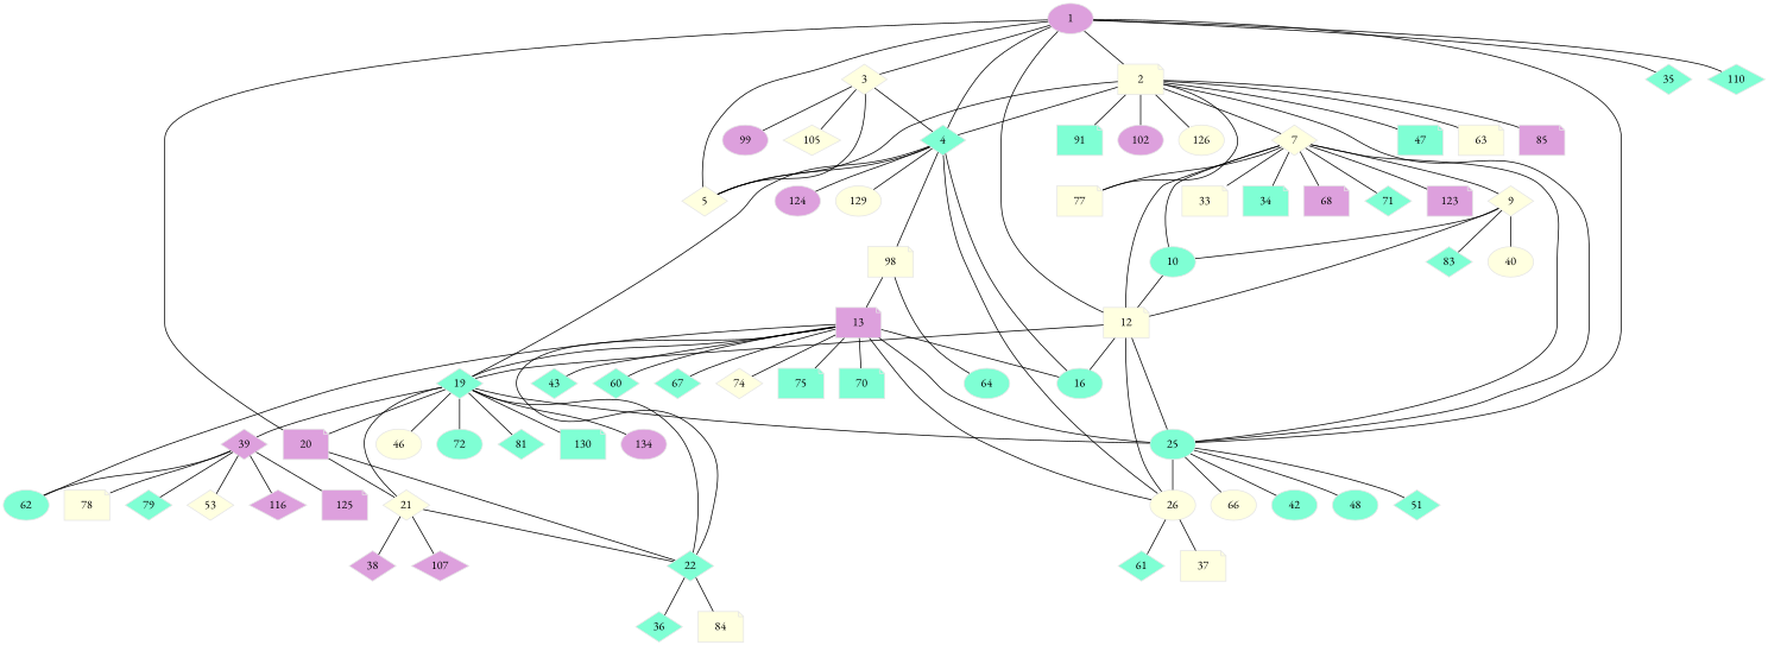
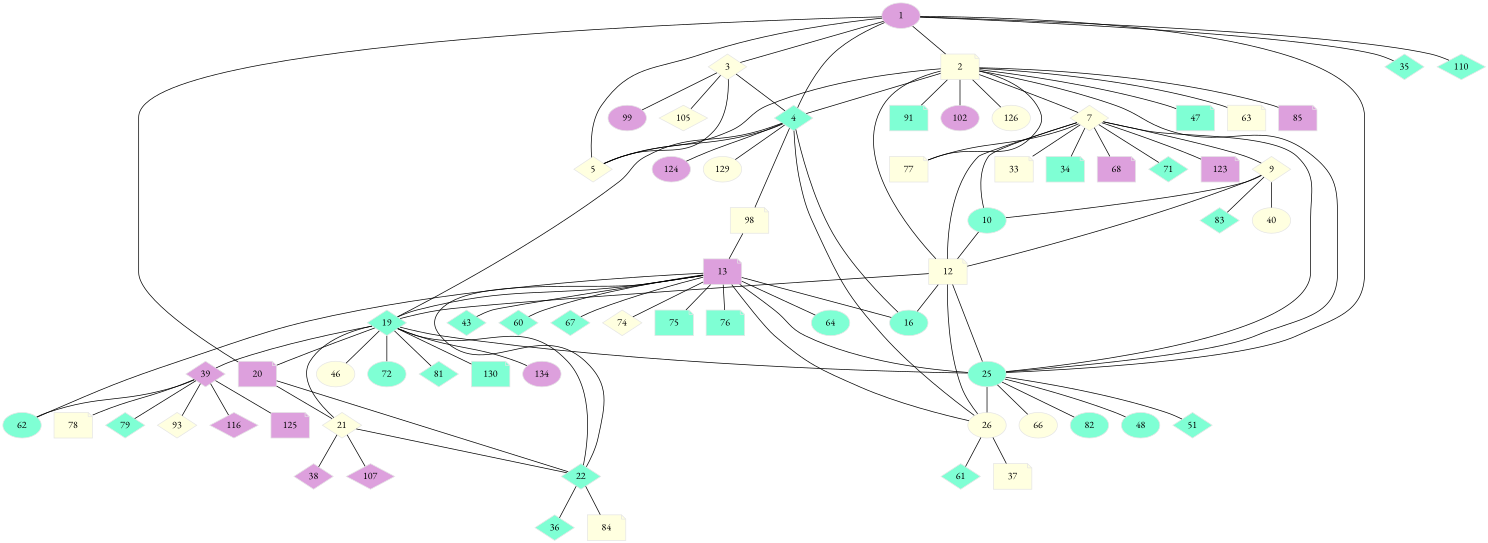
  graph {
    fontname="EB Garamond"
    node [color=gray90 fillcolor=aquamarine fontname="EB Garamond" shape=diamond style=filled]
    edge [fontname="EB Garamond"]
    1 [fillcolor=plum shape=ellipse super="+44"]
    2 [fillcolor=lightyellow shape=note super="+6+41"]
    3 [fillcolor=lightyellow]
    4 [super="+118"]
    5 [fillcolor=lightyellow]
    12 [fillcolor=lightyellow shape=note super="+57"]
    20 [fillcolor=plum shape=note super="+97"]
    25 [shape=ellipse super="+30+95+101+28+65"]
    35
    110
    7 [fillcolor=lightyellow super="+11+8"]
    47 [shape=note]
    63 [fillcolor=lightyellow shape=note super="+120"]
    77 [fillcolor=lightyellow shape=note super="+80"]
    85 [fillcolor=plum shape=note]
    91 [shape=note]
    102 [fillcolor=plum shape=ellipse]
    126 [fillcolor=lightyellow shape=ellipse]
    99 [fillcolor=plum shape=ellipse]
    105 [fillcolor=lightyellow]
    16 [shape=ellipse super="+92"]
    19 [super="+96+23+32"]
    26 [fillcolor=lightyellow shape=ellipse super="+27"]
    98 [fillcolor=lightyellow shape=note super="+109"]
    124 [fillcolor=plum shape=ellipse]
    129 [fillcolor=lightyellow shape=ellipse]
    22
    21 [fillcolor=lightyellow]
-   42 [shape=ellipse]
+   42 [shape=ellipse label=82]
    48 [shape=ellipse]
    51
    66 [fillcolor=lightyellow shape=ellipse]
    9 [fillcolor=lightyellow]
    10 [shape=ellipse]
    33 [fillcolor=lightyellow shape=note]
    34 [shape=note]
    68 [fillcolor=plum shape=note]
    71
    123 [fillcolor=plum shape=note]
    13 [fillcolor=plum shape=note super="+69+31+45+15+14"]
    43
    60
    62 [shape=ellipse super="+100"]
    64 [shape=ellipse]
    67
    74 [fillcolor=lightyellow]
    75 [shape=note]
-   76 [shape=note label=70]
+   76 [shape=note]
    39 [fillcolor=plum super="+50+112"]
    46 [fillcolor=lightyellow shape=ellipse super="+122"]
    72 [shape=ellipse]
    81 [super="+111"]
    130 [shape=note]
    134 [fillcolor=plum shape=ellipse]
    37 [fillcolor=lightyellow shape=note]
    61
    40 [fillcolor=lightyellow shape=ellipse]
    83
    36
    84 [fillcolor=lightyellow shape=note]
    38 [fillcolor=plum]
    107 [fillcolor=plum]
    78 [fillcolor=lightyellow shape=note]
    79
-   93 [fillcolor=lightyellow label=53]
+   93 [fillcolor=lightyellow]
    116 [fillcolor=plum]
    125 [fillcolor=plum shape=note]
    1 -- 2 [weight=2]
    1 -- 3
    1 -- 4
    1 -- 5
-   1 -- 12
+   2 -- 12
    1 -- 20
    1 -- 25
    1 -- 35
    1 -- 110
    2 -- 4 [weight=2]
    2 -- 5 [weight=2]
    2 -- 25
    2 -- 7 [weight=2]
    2 -- 47
    2 -- 63
    2 -- 77
    2 -- 85
    2 -- 91
    2 -- 102
    2 -- 126
    3 -- 4
    3 -- 5
    3 -- 99
    3 -- 105
    4 -- 5
    4 -- 16
    4 -- 19
    4 -- 26
    4 -- 98
    4 -- 124
    4 -- 129
    12 -- 25
    12 -- 16
    12 -- 19
    12 -- 26
    20 -- 22
    20 -- 21
    25 -- 26 [weight=8]
    25 -- 42
    25 -- 48
    25 -- 51
    25 -- 66
    7 -- 12 [weight=3]
    7 -- 25
    7 -- 77
    7 -- 9 [weight=3]
    7 -- 10 [weight=3]
    7 -- 33
    7 -- 34
    7 -- 68
    7 -- 71
    7 -- 123
    19 -- 20 [weight=3]
    19 -- 25
    19 -- 22 [weight=3]
    19 -- 21 [weight=3]
    19 -- 39
    19 -- 46
    19 -- 72
    19 -- 81
    19 -- 130
    19 -- 134
    26 -- 37
    26 -- 61
    98 -- 13
    22 -- 36
    22 -- 84
    21 -- 22
    21 -- 38
    21 -- 107
    9 -- 12
    9 -- 10
    9 -- 40
    9 -- 83
    10 -- 12
    13 -- 25
    13 -- 16 [weight=5]
    13 -- 19 [weight=2]
    13 -- 26
    13 -- 22
    13 -- 43
    13 -- 60
    13 -- 62
-   98 -- 64
+   13 -- 64
    13 -- 67
    13 -- 74
    13 -- 75
    13 -- 76
    39 -- 62
    39 -- 78
    39 -- 79
    39 -- 93
    39 -- 116
    39 -- 125
  }
